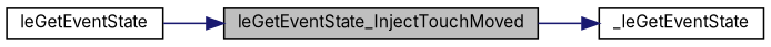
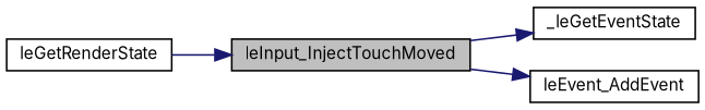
  digraph {
    fontname=Inter
    rankdir=LR
    node [color=black fillcolor=white fontname=Inter fontsize=10 shape=record style=filled]
    edge [color=midnightblue fontname=Inter fontsize=10 labelfontname=Helvetica labelfontsize=10 style=solid]
-   n1 [fillcolor=grey75 fontcolor=black height=0.2 label=leGetEventState_InjectTouchMoved width=0.4]
+   n1 [fillcolor=grey75 fontcolor=black height=0.2 label=leInput_InjectTouchMoved width=0.4]
    n2 [height=0.2 label=_leGetEventState width=0.4]
-   n4 [height=0.2 label=leGetEventState width=0.4]
+   n3 [height=0.2 label=leEvent_AddEvent width=0.4]
+   n4 [height=0.2 label=leGetRenderState width=0.4]
    n1 -> n2
+   n1 -> n3
    n4 -> n1
  }
